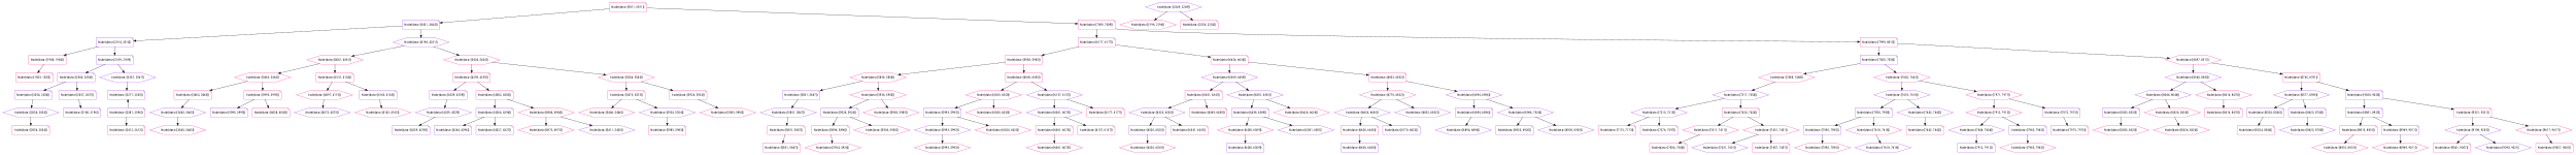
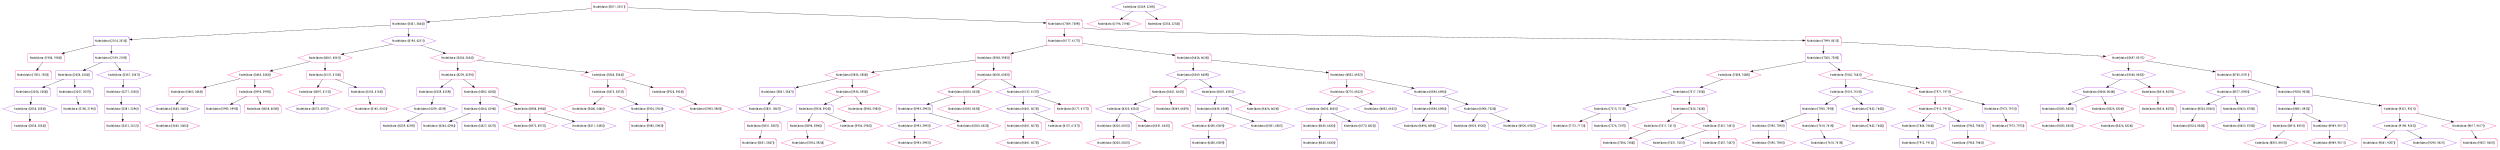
  digraph {
    fontname="Roboto Condensed"
    node [color=deeppink fontname="Roboto Condensed" shape=note]
    edge [fontname="Roboto Condensed"]
    n1 [label="Node{data=[5811, 5811]}"]
    n2 [color=purple label="Node{data=[3431, 3444]}"]
    n3 [label="Node{data=[7009, 7009]}"]
    n4 [color=purple label="Node{data=[2014, 2014]}"]
    n5 [color=purple label="Node{data=[4198, 4231]}" shape=hexagon]
    n6 [label="Node{data=[6177, 6177]}"]
    n7 [label="Node{data=[7999, 8013]}"]
    n8 [label="Node{data=[1984, 1984]}"]
    n9 [color=purple label="Node{data=[2189, 2189]}"]
    n10 [label="Node{data=[4061, 4061]}" shape=hexagon]
    n11 [label="Node{data=[5434, 5434]}" shape=hexagon]
    n12 [label="Node{data=[1503, 1503]}"]
    n13 [color=purple label="Node{data=[2054, 2054]}"]
    n14 [color=purple label="Node{data=[2567, 2567]}" shape=hexagon]
    n15 [color=purple label="Node{data=[2054, 2054]}"]
    n16 [color=purple label="Node{data=[2057, 2057]}"]
    n17 [color=purple label="Node{data=[2277, 2305]}"]
    n18 [color=purple label="Node{data=[2054, 2054]}" shape=hexagon]
    n19 [color=purple label="Node{data=[2180, 2196]}"]
    n20 [label="Node{data=[2054, 2054]}"]
    n21 [color=purple label="Node{data=[2381, 2396]}"]
    n22 [color=purple label="Node{data=[2249, 2249]}" shape=hexagon]
    n23 [label="Node{data=[2196, 2196]}" shape=hexagon]
    n24 [label="Node{data=[2254, 2254]}"]
    n25 [label="Node{data=[2412, 2412]}"]
    n26 [label="Node{data=[3463, 3463]}" shape=hexagon]
    n27 [label="Node{data=[4131, 4134]}"]
    n28 [label="Node{data=[4259, 4259]}"]
    n29 [label="Node{data=[5544, 5544]}" shape=hexagon]
    n30 [label="Node{data=[3463, 3463]}"]
    n31 [label="Node{data=[3995, 3995]}"]
    n32 [label="Node{data=[4097, 4115]}" shape=hexagon]
    n33 [color=purple label="Node{data=[4163, 4163]}"]
    n34 [color=purple label="Node{data=[3463, 3463]}" shape=hexagon]
    n35 [color=purple label="Node{data=[3995, 3995]}"]
    n36 [label="Node{data=[4038, 4038]}"]
    n37 [label="Node{data=[3463, 3463]}" shape=hexagon]
    n38 [color=purple label="Node{data=[4073, 4073]}" shape=hexagon]
    n39 [label="Node{data=[4163, 4163]}" shape=hexagon]
    n40 [color=purple label="Node{data=[4259, 4259]}"]
    n41 [label="Node{data=[4582, 4582]}"]
    n42 [label="Node{data=[5473, 5473]}"]
    n43 [label="Node{data=[5924, 5924]}"]
    n44 [color=purple label="Node{data=[4259, 4259]}" shape=hexagon]
    n45 [color=purple label="Node{data=[4264, 4296]}"]
    n46 [label="Node{data=[4984, 4984]}" shape=hexagon]
    n47 [color=purple label="Node{data=[4259, 4259]}"]
    n48 [color=purple label="Node{data=[4264, 4296]}"]
    n49 [color=purple label="Node{data=[4327, 4327]}"]
    n50 [label="Node{data=[4972, 4972]}" shape=hexagon]
    n51 [color=purple label="Node{data=[5411, 5430]}" shape=hexagon]
    n52 [label="Node{data=[5446, 5446]}" shape=hexagon]
    n53 [color=purple label="Node{data=[5924, 5924]}" shape=hexagon]
    n54 [label="Node{data=[5983, 5983]}" shape=hexagon]
    n55 [label="Node{data=[5983, 5983]}"]
    n56 [label="Node{data=[5983, 5983]}"]
    n57 [label="Node{data=[6626, 6626]}"]
    n58 [color=purple label="Node{data=[7500, 7538]}"]
    n59 [label="Node{data=[8497, 8511]}" shape=hexagon]
    n60 [label="Node{data=[5856, 5856]}" shape=hexagon]
    n61 [label="Node{data=[6030, 6030]}"]
    n62 [color=purple label="Node{data=[6369, 6409]}" shape=hexagon]
    n63 [label="Node{data=[6852, 6852]}"]
    n64 [color=purple label="Node{data=[5831, 5847]}"]
    n65 [label="Node{data=[5934, 5950]}" shape=hexagon]
    n66 [label="Node{data=[6020, 6020]}" shape=hexagon]
    n67 [color=purple label="Node{data=[6137, 6137]}" shape=hexagon]
    n68 [color=purple label="Node{data=[5831, 5847]}" shape=hexagon]
    n69 [color=purple label="Node{data=[5924, 5924]}"]
    n70 [label="Node{data=[5983, 5983]}" shape=hexagon]
    n71 [label="Node{data=[5831, 5847]}"]
    n72 [label="Node{data=[5831, 5847]}"]
    n73 [label="Node{data=[5896, 5896]}"]
    n74 [label="Node{data=[5934, 5950]}" shape=hexagon]
    n75 [label="Node{data=[5924, 5924]}" shape=hexagon]
    n76 [color=purple label="Node{data=[5993, 5993]}"]
    n77 [label="Node{data=[6030, 6030]}" shape=hexagon]
    n78 [color=purple label="Node{data=[6061, 6073]}" shape=hexagon]
    n79 [label="Node{data=[6177, 6177]}"]
    n80 [color=purple label="Node{data=[5993, 5993]}" shape=hexagon]
    n81 [label="Node{data=[6020, 6020]}" shape=hexagon]
    n82 [label="Node{data=[5993, 5993]}" shape=hexagon]
    n83 [label="Node{data=[6061, 6073]}"]
    n84 [label="Node{data=[6137, 6137]}"]
    n85 [label="Node{data=[6061, 6073]}" shape=hexagon]
    n86 [label="Node{data=[6341, 6341]}"]
    n87 [color=purple label="Node{data=[6581, 6581]}" shape=hexagon]
    n88 [label="Node{data=[6770, 6822]}" shape=hexagon]
    n89 [color=purple label="Node{data=[6894, 6894]}" shape=hexagon]
    n90 [color=purple label="Node{data=[6320, 6320]}" shape=hexagon]
    n91 [label="Node{data=[6369, 6409]}"]
    n92 [color=purple label="Node{data=[6438, 6509]}"]
    n93 [label="Node{data=[6626, 6626]}" shape=hexagon]
    n94 [color=purple label="Node{data=[6320, 6320]}"]
    n95 [label="Node{data=[6341, 6341]}"]
    n96 [label="Node{data=[6320, 6320]}" shape=hexagon]
    n97 [label="Node{data=[6438, 6509]}" shape=hexagon]
    n98 [color=purple label="Node{data=[6581, 6581]}" shape=hexagon]
    n99 [color=purple label="Node{data=[6438, 6509]}"]
    n100 [color=purple label="Node{data=[6630, 6630]}" shape=hexagon]
    n101 [color=purple label="Node{data=[6852, 6852]}" shape=hexagon]
    n102 [color=purple label="Node{data=[6894, 6894]}"]
    n103 [color=purple label="Node{data=[6906, 7024]}" shape=hexagon]
    n104 [label="Node{data=[6630, 6630]}"]
    n105 [color=purple label="Node{data=[6770, 6822]}"]
    n106 [color=purple label="Node{data=[6630, 6630]}"]
    n107 [color=purple label="Node{data=[6894, 6894]}" shape=hexagon]
    n108 [color=purple label="Node{data=[6920, 6920]}"]
    n109 [color=purple label="Node{data=[6920, 6920]}" shape=hexagon]
    n110 [label="Node{data=[7488, 7488]}" shape=hexagon]
    n111 [label="Node{data=[7642, 7642]}" shape=hexagon]
    n112 [color=purple label="Node{data=[8360, 8382]}" shape=hexagon]
    n113 [label="Node{data=[8765, 8781]}"]
    n114 [color=purple label="Node{data=[7317, 7354]}" shape=hexagon]
    n115 [color=purple label="Node{data=[7618, 7618]}" shape=hexagon]
    n116 [label="Node{data=[7971, 7971]}" shape=hexagon]
    n117 [color=purple label="Node{data=[7215, 7215]}" shape=hexagon]
    n118 [label="Node{data=[7424, 7424]}"]
    n119 [label="Node{data=[7173, 7173]}"]
    n120 [color=purple label="Node{data=[7276, 7297]}"]
    n121 [label="Node{data=[7411, 7411]}" shape=hexagon]
    n122 [label="Node{data=[7431, 7431]}" shape=hexagon]
    n123 [label="Node{data=[7384, 7384]}"]
    n124 [color=purple label="Node{data=[7431, 7431]}" shape=hexagon]
    n125 [label="Node{data=[7457, 7457]}"]
    n126 [color=purple label="Node{data=[7590, 7590]}"]
    n127 [color=purple label="Node{data=[7642, 7642]}" shape=hexagon]
    n128 [label="Node{data=[7912, 7912]}" shape=hexagon]
    n129 [color=purple label="Node{data=[7973, 7973]}"]
    n130 [color=purple label="Node{data=[7590, 7590]}"]
    n131 [label="Node{data=[7618, 7618]}" shape=hexagon]
    n132 [label="Node{data=[7642, 7642]}"]
    n133 [label="Node{data=[7590, 7590]}" shape=hexagon]
    n134 [color=purple label="Node{data=[7618, 7618]}" shape=hexagon]
    n135 [color=purple label="Node{data=[7846, 7846]}" shape=hexagon]
    n136 [color=purple label="Node{data=[7945, 7945]}"]
    n137 [label="Node{data=[7973, 7973]}"]
    n138 [color=purple label="Node{data=[7912, 7912]}"]
    n139 [label="Node{data=[7945, 7945]}" shape=hexagon]
    n140 [color=purple label="Node{data=[8046, 8046]}" shape=hexagon]
    n141 [label="Node{data=[8416, 8470]}" shape=hexagon]
    n142 [color=purple label="Node{data=[8577, 8590]}" shape=hexagon]
    n143 [color=purple label="Node{data=[9028, 9028]}"]
    n144 [color=purple label="Node{data=[8033, 8033]}"]
    n145 [label="Node{data=[8326, 8326]}" shape=hexagon]
    n146 [label="Node{data=[8416, 8470]}"]
    n147 [label="Node{data=[8033, 8033]}" shape=hexagon]
    n148 [label="Node{data=[8326, 8326]}" shape=hexagon]
    n149 [color=purple label="Node{data=[8524, 8546]}"]
    n150 [color=purple label="Node{data=[8623, 8700]}"]
    n151 [color=purple label="Node{data=[8881, 8925]}"]
    n152 [label="Node{data=[9321, 9321]}"]
    n153 [label="Node{data=[8524, 8546]}"]
    n154 [color=purple label="Node{data=[8623, 8700]}" shape=hexagon]
    n155 [label="Node{data=[8810, 8810]}"]
    n156 [color=purple label="Node{data=[8969, 9011]}"]
    n157 [color=purple label="Node{data=[9198, 9235]}" shape=hexagon]
    n158 [label="Node{data=[9617, 9617]}" shape=hexagon]
    n159 [label="Node{data=[8810, 8810]}" shape=hexagon]
    n160 [label="Node{data=[8969, 9011]}" shape=hexagon]
    n161 [label="Node{data=[9041, 9057]}"]
    n162 [color=purple label="Node{data=[9290, 9321]}" shape=hexagon]
    n163 [label="Node{data=[9357, 9401]}"]
    n1 -> n2
    n1 -> n3
    n2 -> n4
    n2 -> n5
    n3 -> n6
    n3 -> n7
    n4 -> n8
    n4 -> n9
    n5 -> n10
    n5 -> n11
    n6 -> n56
    n6 -> n57
    n7 -> n58
    n7 -> n59
    n8 -> n12
    n9 -> n13
    n9 -> n14
    n10 -> n26
    n10 -> n27
    n11 -> n28
    n11 -> n29
    n13 -> n15
    n13 -> n16
    n14 -> n17
    n15 -> n18
    n16 -> n19
-   n21 -> n17
+   n17 -> n21
    n18 -> n20
    n21 -> n25
    n22 -> n23
    n22 -> n24
    n26 -> n30
    n26 -> n31
    n27 -> n32
    n27 -> n33
    n28 -> n40
    n28 -> n41
    n29 -> n42
    n29 -> n43
    n30 -> n34
    n31 -> n35
    n31 -> n36
    n32 -> n38
    n33 -> n39
    n34 -> n37
    n40 -> n44
    n41 -> n45
    n41 -> n46
    n42 -> n52
    n42 -> n53
    n43 -> n54
    n44 -> n47
    n45 -> n48
    n45 -> n49
    n46 -> n50
    n46 -> n51
    n53 -> n55
    n56 -> n60
    n56 -> n61
    n57 -> n62
    n57 -> n63
    n58 -> n110
    n58 -> n111
    n59 -> n112
    n59 -> n113
    n60 -> n64
    n60 -> n65
    n61 -> n66
    n61 -> n67
    n62 -> n86
    n62 -> n87
    n63 -> n88
    n63 -> n89
    n64 -> n68
    n65 -> n69
    n65 -> n70
    n66 -> n76
    n66 -> n77
    n67 -> n78
    n67 -> n79
    n68 -> n71
    n69 -> n73
    n69 -> n74
    n71 -> n72
    n73 -> n75
    n76 -> n80
    n76 -> n81
    n78 -> n83
    n78 -> n84
    n80 -> n82
    n83 -> n85
    n86 -> n90
    n86 -> n91
    n87 -> n92
    n87 -> n93
    n88 -> n100
    n88 -> n101
    n89 -> n102
    n89 -> n103
    n90 -> n94
    n90 -> n95
    n92 -> n97
    n92 -> n98
    n94 -> n96
    n97 -> n99
    n100 -> n104
    n100 -> n105
    n102 -> n107
    n103 -> n108
    n103 -> n109
    n104 -> n106
    n110 -> n114
    n111 -> n115
    n111 -> n116
    n112 -> n140
    n112 -> n141
    n113 -> n142
    n113 -> n143
    n114 -> n117
    n114 -> n118
    n115 -> n126
    n115 -> n127
    n116 -> n128
    n116 -> n129
    n117 -> n119
    n117 -> n120
    n118 -> n121
    n118 -> n122
    n121 -> n123
    n122 -> n124
    n122 -> n125
    n126 -> n130
    n126 -> n131
    n127 -> n132
    n128 -> n135
    n128 -> n136
    n129 -> n137
    n130 -> n133
    n131 -> n134
    n135 -> n138
    n136 -> n139
    n140 -> n144
    n140 -> n145
    n141 -> n146
    n142 -> n149
    n142 -> n150
    n143 -> n151
    n143 -> n152
    n144 -> n147
    n145 -> n148
    n149 -> n153
    n150 -> n154
    n151 -> n155
    n151 -> n156
    n152 -> n157
    n152 -> n158
    n155 -> n159
    n156 -> n160
    n157 -> n161
    n157 -> n162
    n158 -> n163
  }
